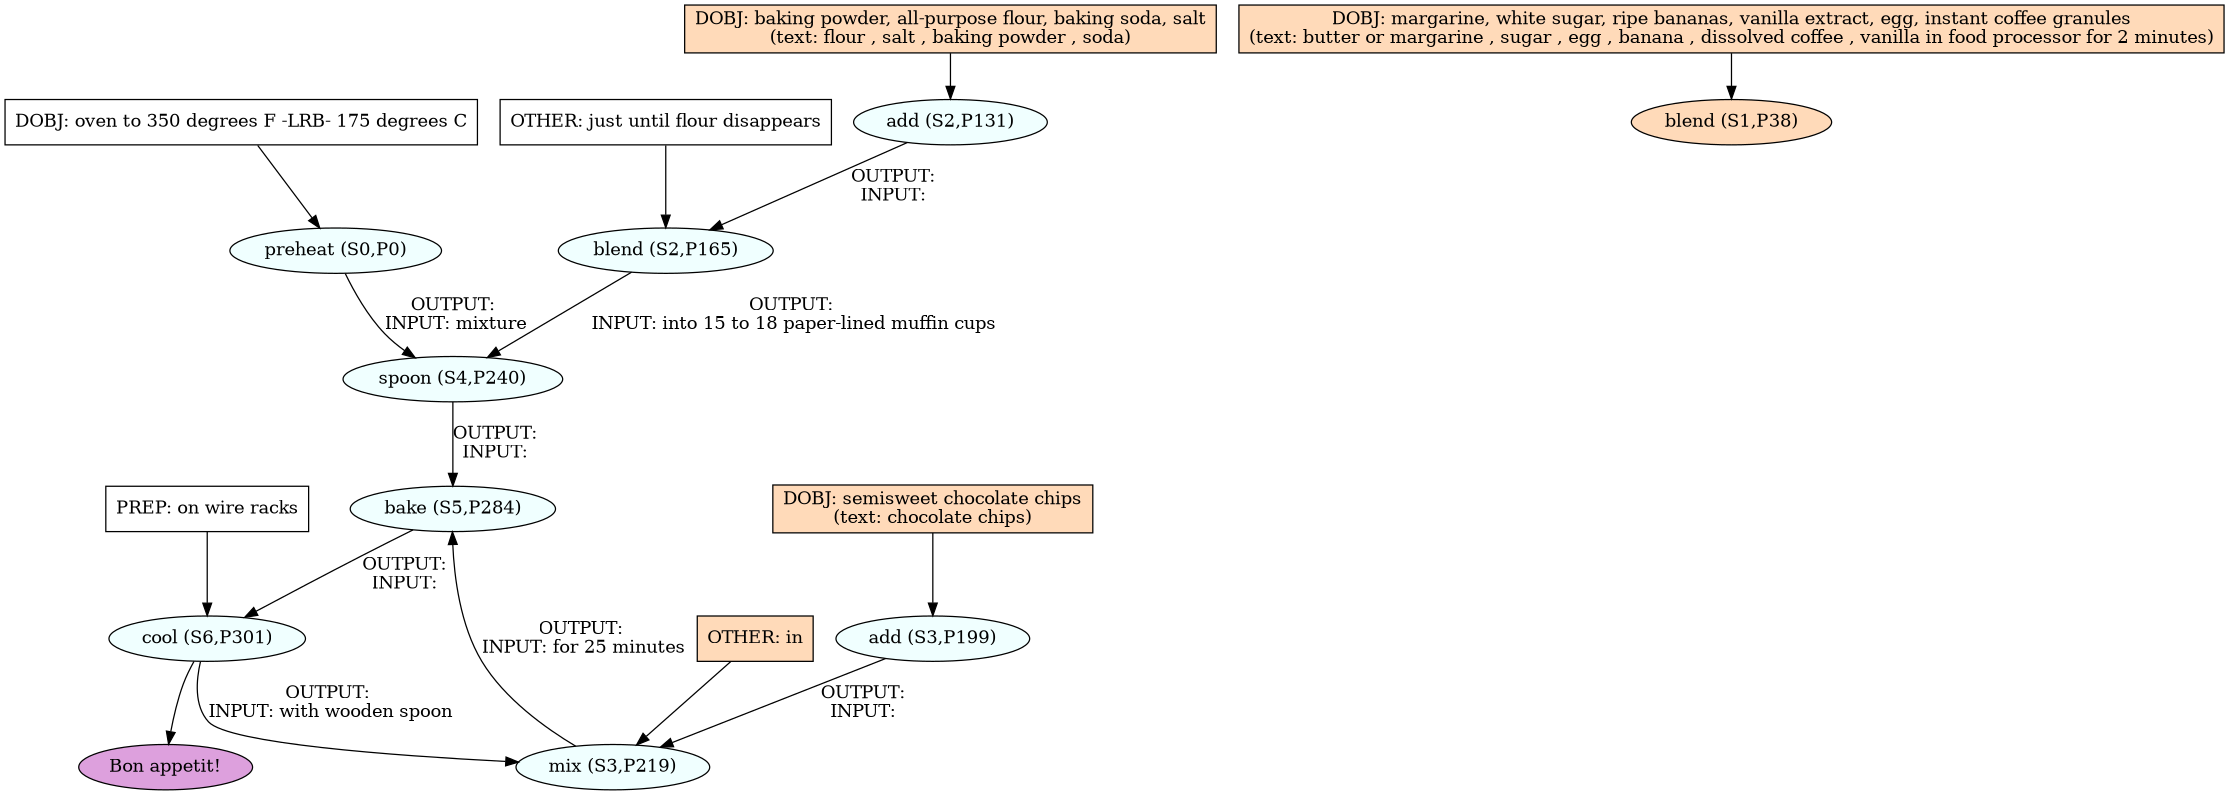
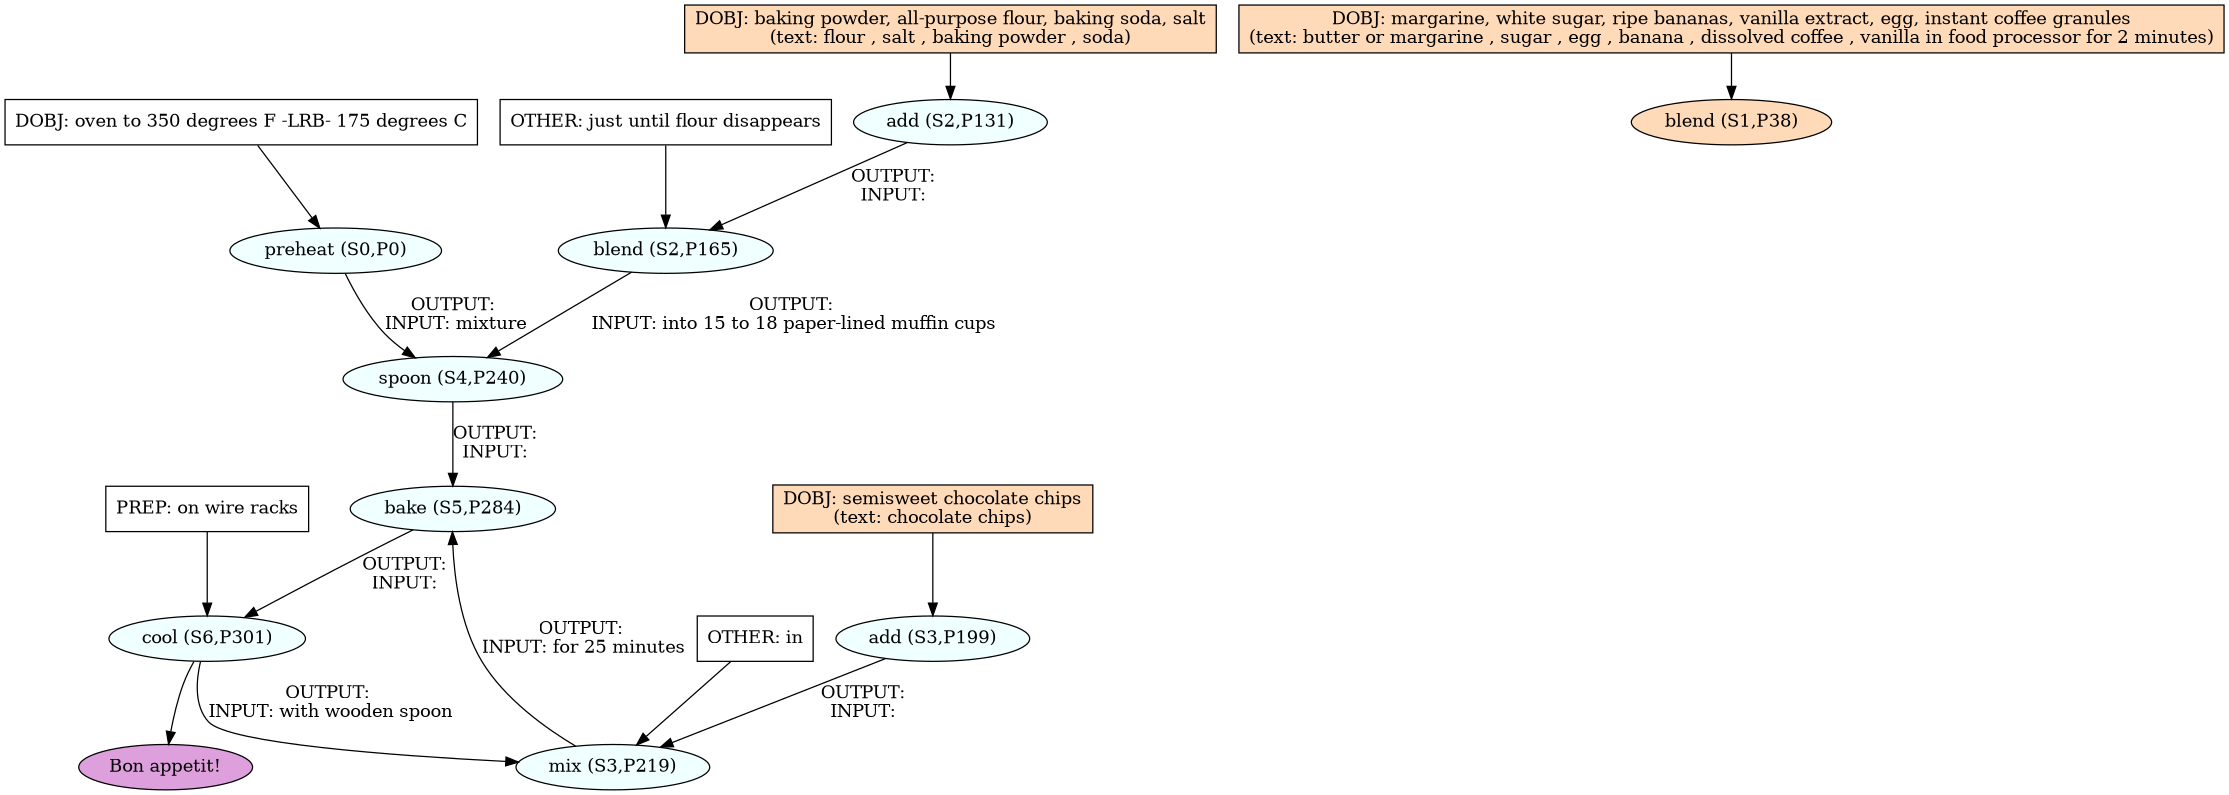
  digraph {
    node [fillcolor=azure shape=oval style=filled]
    n1 [label="preheat (S0,P0)"]
    n2 [label="spoon (S4,P240)"]
    n3 [label="bake (S5,P284)"]
    n4 [fillcolor=peachpuff label="blend (S1,P38)"]
    n5 [label="mix (S3,P219)"]
    n6 [label="add (S2,P131)"]
    n7 [label="blend (S2,P165)"]
    n8 [label="add (S3,P199)"]
    n9 [label="cool (S6,P301)"]
    n10 [fillcolor=plum label="Bon appetit!"]
    n11 [fillcolor=peachpuff label="DOBJ: margarine, white sugar, ripe bananas, vanilla extract, egg, instant coffee granules\n(text: butter or margarine , sugar , egg , banana , dissolved coffee , vanilla in food processor for 2 minutes)" shape=box]
    n12 [fillcolor=peachpuff label="DOBJ: semisweet chocolate chips\n(text: chocolate chips)" shape=box]
    n13 [fillcolor=white label="DOBJ: oven to 350 degrees F -LRB- 175 degrees C" shape=box]
    n14 [fillcolor=peachpuff label="DOBJ: baking powder, all-purpose flour, baking soda, salt\n(text: flour , salt , baking powder , soda)" shape=box]
    n15 [fillcolor=white label="OTHER: just until flour disappears" shape=box]
-   n16 [fillcolor=peachpuff label="OTHER: in" shape=box]
+   n16 [fillcolor=white label="OTHER: in" shape=box]
    n17 [fillcolor=white label="PREP: on wire racks" shape=box]
    n1 -> n2 [label="OUTPUT: \nINPUT: mixture"]
    n2 -> n3 [label="OUTPUT: \nINPUT: "]
    n3 -> n9 [label="OUTPUT: \nINPUT: "]
    n5 -> n3 [label="OUTPUT: \nINPUT: for 25 minutes"]
    n6 -> n7 [label="OUTPUT: \nINPUT: "]
    n7 -> n2 [label="OUTPUT: \nINPUT: into 15 to 18 paper-lined muffin cups"]
    n8 -> n5 [label="OUTPUT: \nINPUT: "]
    n9 -> n5 [label="OUTPUT: \nINPUT: with wooden spoon"]
    n9 -> n10
    n11 -> n4
    n12 -> n8
    n13 -> n1
    n14 -> n6
    n15 -> n7
    n16 -> n5
    n17 -> n9
  }
